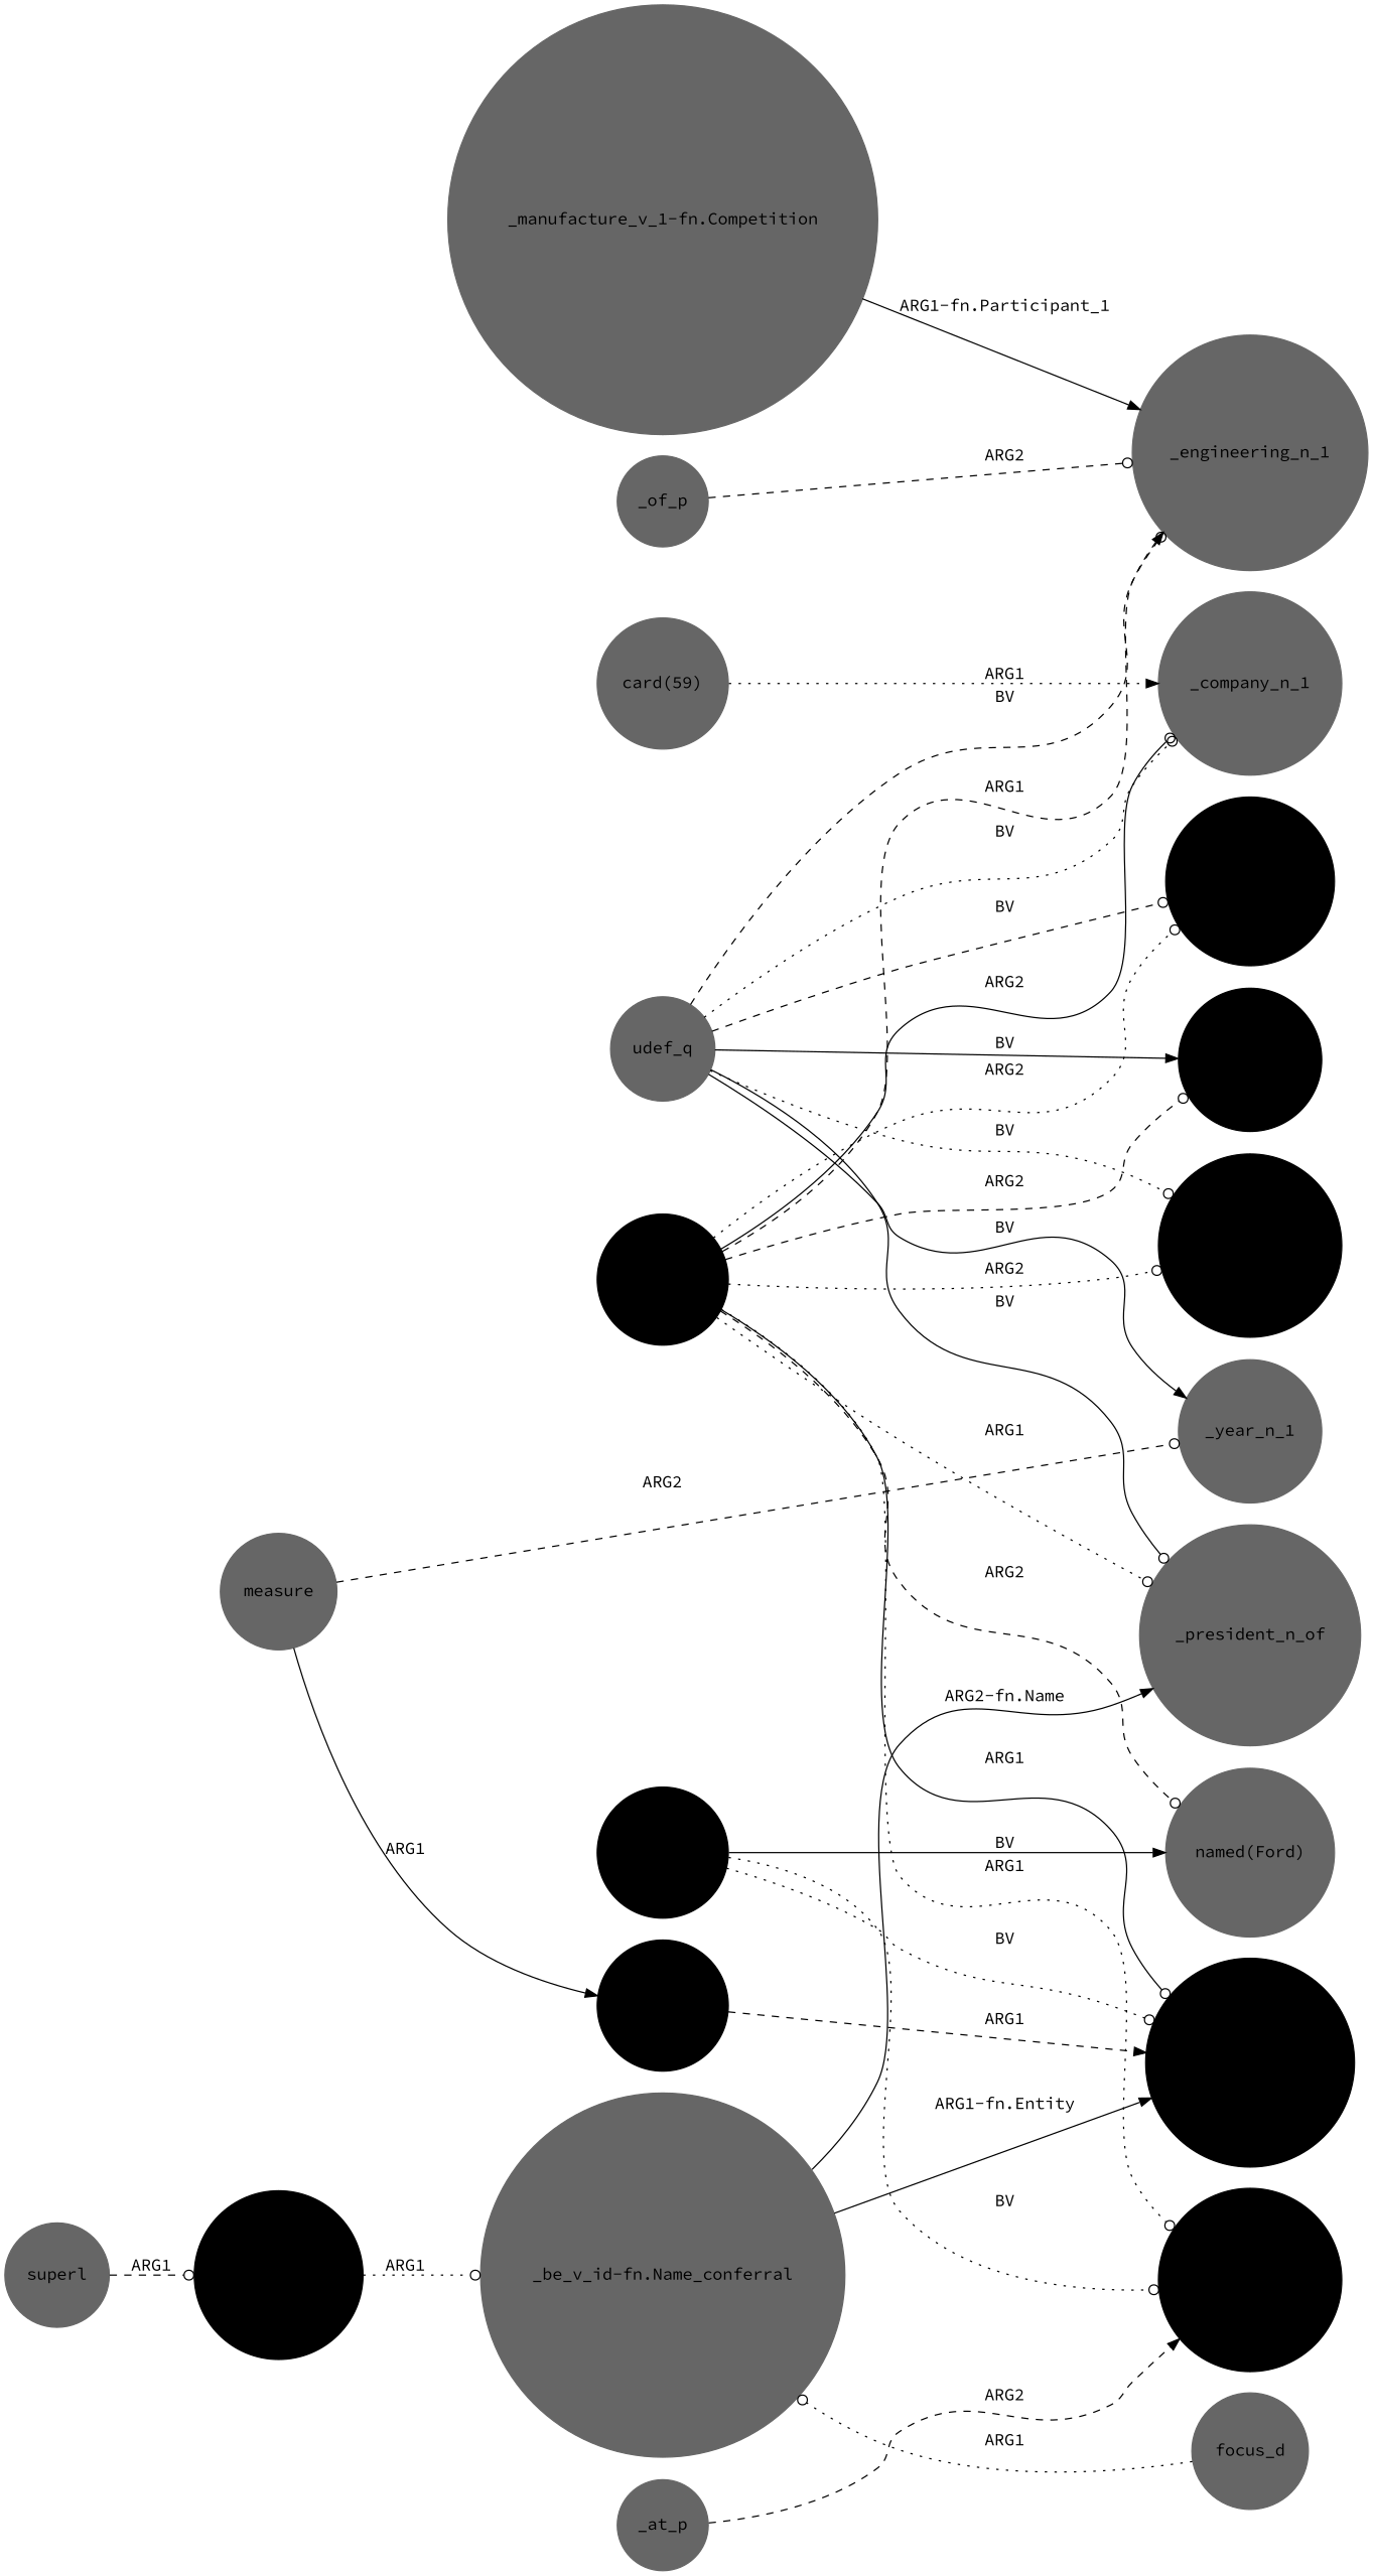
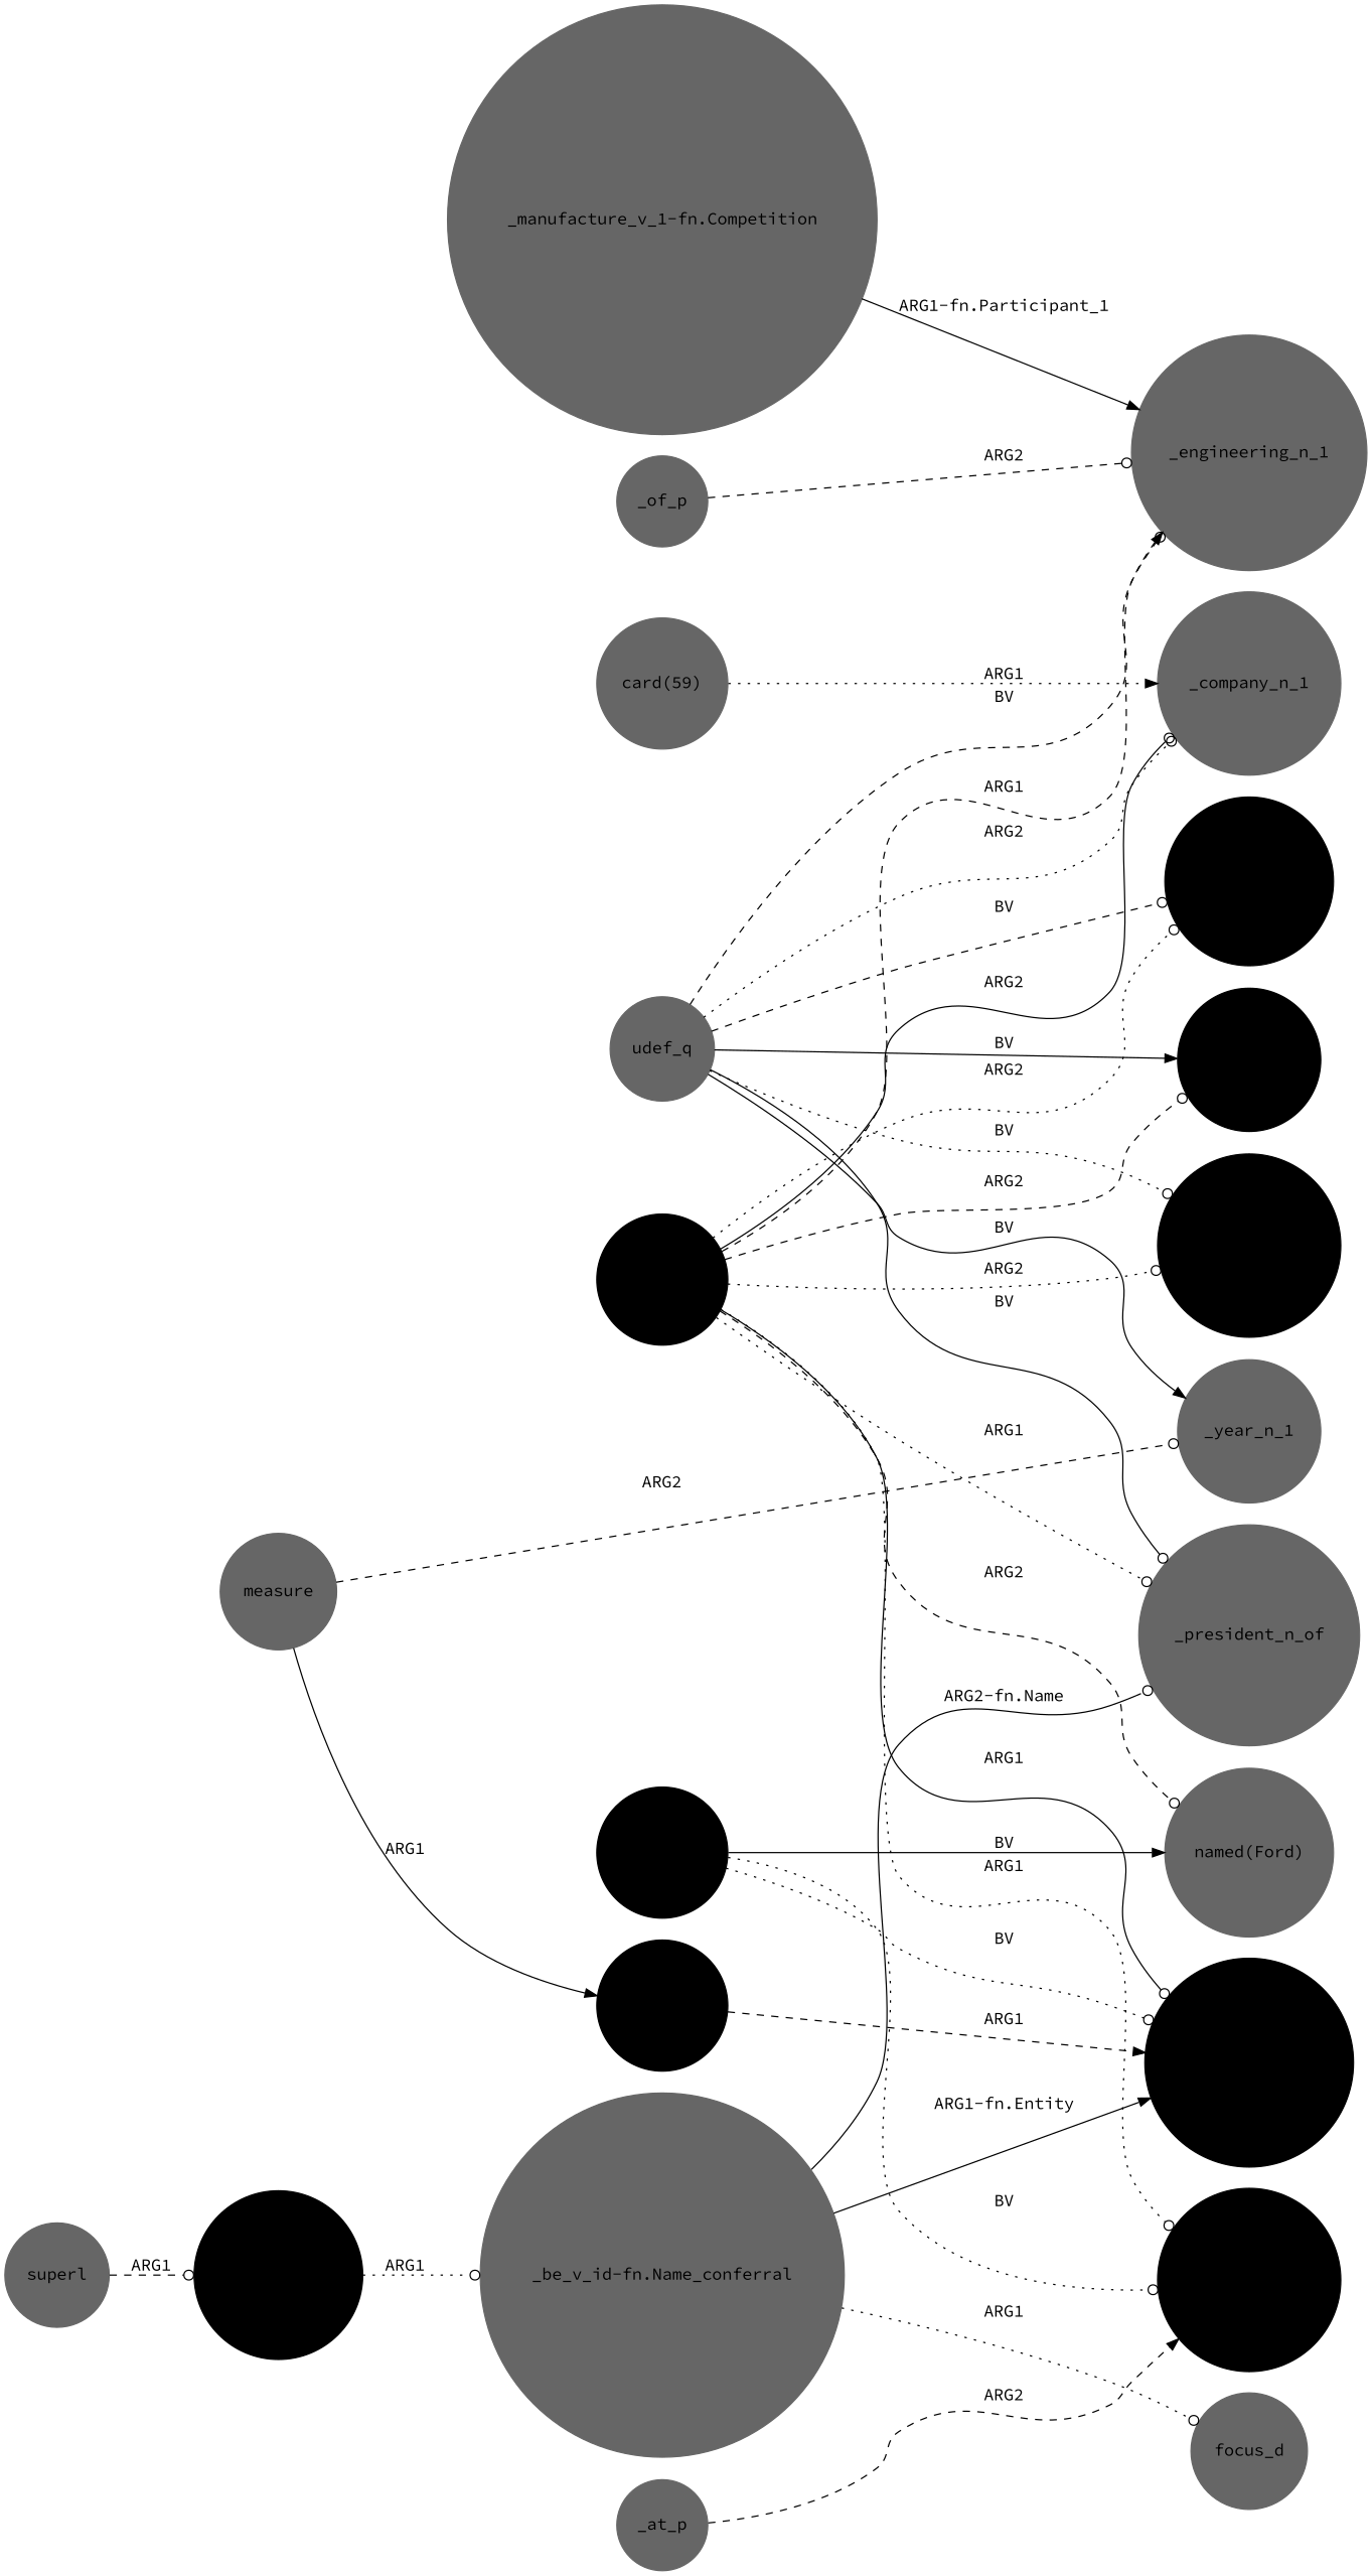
  digraph {
    fontname="Source Code Pro"
    rankdir=LR
    node [color=gray40 fontname="Source Code Pro" shape=circle style=filled]
    edge [arrowhead=odot fontname="Source Code Pro" style=dotted]
    "card(59)"
    _company_n_1
    compound [color=black]
    _mister_n_1 [color=black]
    "named(Ford)"
    _engineering_n_1
    _president_n_of
    "named(Veraldi)" [color=black]
    "named(Motor)" [color=black]
    _product_n_1 [color=black]
    _vice_n_1 [color=black]
    proper_q [color=black]
    "_manufacture_v_1-fn.Competition"
    udef_q
    _year_n_1
    _of_p
    measure
    _old_a_1 [color=black]
    focus_d
    "_be_v_id-fn.Name_conferral"
    _at_p
    _recent_a_1 [color=black]
    superl
    "card(59)" -> _company_n_1 [arrowhead=normal label=ARG1]
    compound -> _company_n_1 [label=ARG2 style=solid]
    compound -> _mister_n_1 [label=ARG2]
    compound -> "named(Ford)" [label=ARG2 style=dashed]
    compound -> _engineering_n_1 [arrowhead=normal label=ARG1 style=dashed]
    compound -> _president_n_of [label=ARG1]
    compound -> "named(Veraldi)" [label=ARG1 style=solid]
    compound -> "named(Motor)" [label=ARG1]
    compound -> _product_n_1 [label=ARG2]
    compound -> _vice_n_1 [label=ARG2 style=dashed]
    proper_q -> "named(Ford)" [arrowhead=normal label=BV style=solid]
    proper_q -> "named(Veraldi)" [label=BV]
    proper_q -> "named(Motor)" [label=BV]
    "_manufacture_v_1-fn.Competition" -> _engineering_n_1 [arrowhead=normal label="ARG1-fn.Participant_1" style=solid]
-   udef_q -> _company_n_1 [label=BV]
+   udef_q -> _company_n_1 [label=ARG2]
    udef_q -> _mister_n_1 [label=BV style=dashed]
    udef_q -> _engineering_n_1 [label=BV style=dashed]
    udef_q -> _president_n_of [label=BV style=solid]
    udef_q -> _product_n_1 [label=BV]
    udef_q -> _vice_n_1 [arrowhead=normal label=BV style=solid]
    udef_q -> _year_n_1 [arrowhead=normal label=BV style=solid]
    _of_p -> _engineering_n_1 [label=ARG2 style=dashed]
    measure -> _year_n_1 [label=ARG2 style=dashed]
    measure -> _old_a_1 [arrowhead=normal label=ARG1 style=solid]
    _old_a_1 -> "named(Veraldi)" [arrowhead=normal label=ARG1 style=dashed]
-   focus_d -> "_be_v_id-fn.Name_conferral" [label=ARG1]
-   "_be_v_id-fn.Name_conferral" -> _president_n_of [arrowhead=normal label="ARG2-fn.Name" style=solid]
+   "_be_v_id-fn.Name_conferral" -> focus_d [label=ARG1]
+   "_be_v_id-fn.Name_conferral" -> _president_n_of [label="ARG2-fn.Name" style=solid]
    "_be_v_id-fn.Name_conferral" -> "named(Veraldi)" [arrowhead=normal label="ARG1-fn.Entity" style=solid]
    _at_p -> "named(Motor)" [arrowhead=normal label=ARG2 style=dashed]
    _recent_a_1 -> "_be_v_id-fn.Name_conferral" [label=ARG1]
    superl -> _recent_a_1 [label=ARG1 style=dashed]
  }
